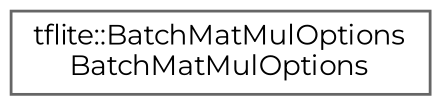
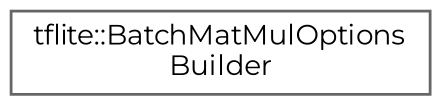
  digraph {
    rankdir=TB
    fontname=Montserrat
-   n1 [color=grey40 fillcolor=white fontname=Montserrat fontsize=10 height=0.2 label="tflite::BatchMatMulOptions\lBatchMatMulOptions" shape=box style=filled width=0.4]
+   n1 [color=grey40 fillcolor=white fontname=Montserrat fontsize=10 height=0.2 label="tflite::BatchMatMulOptions\lBuilder" shape=box style=filled width=0.4]
  }
